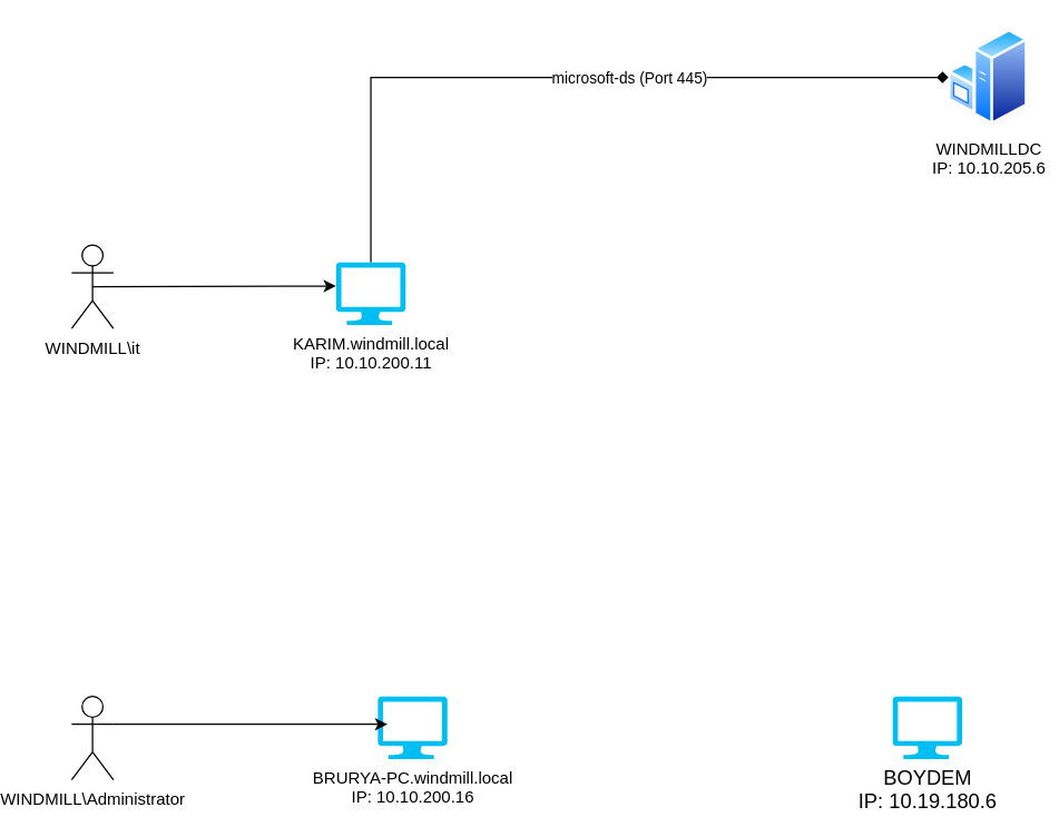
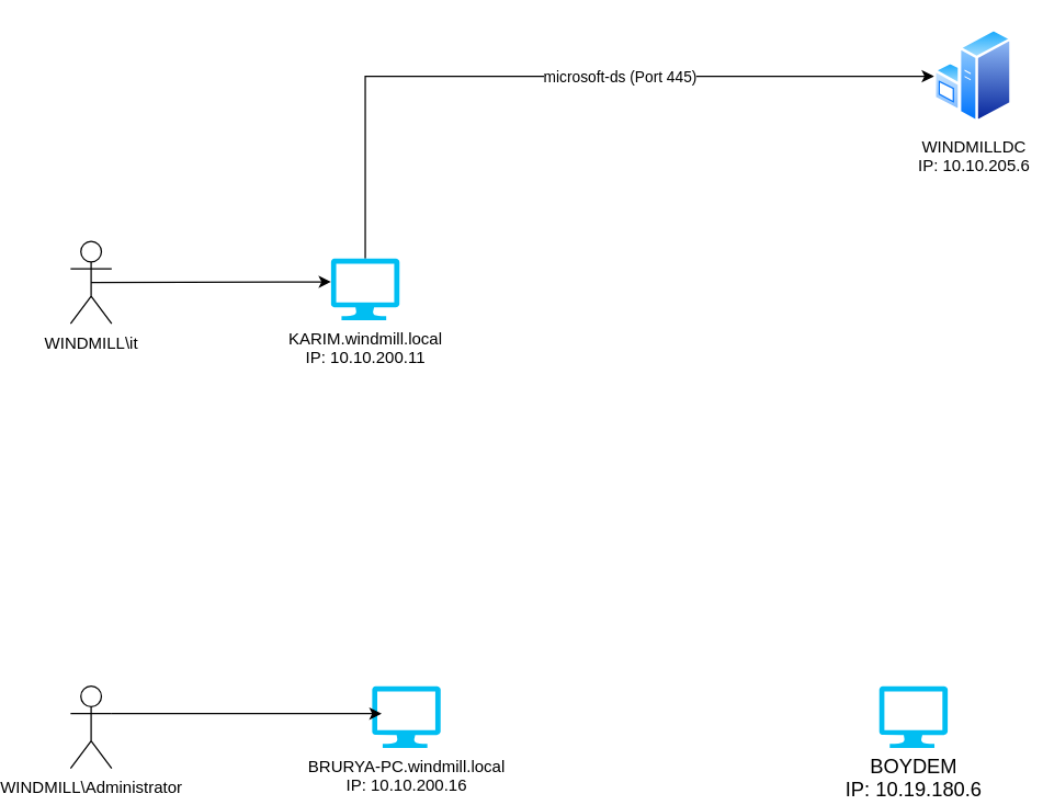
  <mxCell id="0" />
  <mxCell id="1" parent="0" />
  <mxCell id="2" value="WINDMILLDC&lt;div&gt;IP: 10.10.205.6&lt;/div&gt;" style="image;aspect=fixed;perimeter=ellipsePerimeter;html=1;align=center;shadow=0;dashed=0;spacingTop=3;image=img/lib/active_directory/windows_server.svg;" parent="1" vertex="1"><mxGeometry x="650" y="20" width="57.4" height="70" as="geometry" /></mxCell>
- <mxCell id="3" style="edgeStyle=orthogonalEdgeStyle;rounded=0;orthogonalLoop=1;jettySize=auto;html=1;exitX=0.5;exitY=0;exitDx=0;exitDy=0;exitPerimeter=0;entryX=0;entryY=0.5;entryDx=0;entryDy=0;endArrow=diamond;" parent="1" source="5" target="2" edge="1"><mxGeometry relative="1" as="geometry" /></mxCell>
+ <mxCell id="3" style="edgeStyle=orthogonalEdgeStyle;rounded=0;orthogonalLoop=1;jettySize=auto;html=1;exitX=0.5;exitY=0;exitDx=0;exitDy=0;exitPerimeter=0;entryX=0;entryY=0.5;entryDx=0;entryDy=0;" parent="1" source="5" target="2" edge="1"><mxGeometry relative="1" as="geometry" /></mxCell>
  <mxCell id="4" value="microsoft-ds (Port 445)" style="edgeLabel;html=1;align=center;verticalAlign=middle;resizable=0;points=[];" parent="3" vertex="1" connectable="0"><mxGeometry x="0.248" y="2" relative="1" as="geometry"><mxPoint x="-24" y="2" as="offset" /></mxGeometry></mxCell>
  <mxCell id="5" value="KARIM.windmill.local&lt;div&gt;IP: 10.10.200.11&lt;/div&gt;" style="verticalLabelPosition=bottom;html=1;verticalAlign=top;align=center;strokeColor=none;fillColor=#00BEF2;shape=mxgraph.azure.computer;pointerEvents=1;" parent="1" vertex="1"><mxGeometry x="210" y="188" width="50" height="45" as="geometry" /></mxCell>
  <mxCell id="6" value="WINDMILL\it" style="shape=umlActor;verticalLabelPosition=bottom;verticalAlign=top;html=1;outlineConnect=0;" parent="1" vertex="1"><mxGeometry x="20" y="175.5" width="30" height="60" as="geometry" /></mxCell>
  <mxCell id="7" value="" style="endArrow=classic;html=1;rounded=0;exitX=0.5;exitY=0.5;exitDx=0;exitDy=0;exitPerimeter=0;entryX=0;entryY=0.378;entryDx=0;entryDy=0;entryPerimeter=0;" parent="1" source="6" target="5" edge="1"><mxGeometry width="50" height="50" relative="1" as="geometry"><mxPoint x="130" y="190" as="sourcePoint" /><mxPoint x="180" y="140" as="targetPoint" /></mxGeometry></mxCell>
  <mxCell id="8" value="BRURYA-PC.windmill.local&lt;br&gt;&lt;div&gt;IP: 10.10.200.16&lt;/div&gt;" style="verticalLabelPosition=bottom;html=1;verticalAlign=top;align=center;strokeColor=none;fillColor=#00BEF2;shape=mxgraph.azure.computer;pointerEvents=1;" parent="1" vertex="1"><mxGeometry x="240" y="500" width="50" height="45" as="geometry" /></mxCell>
  <mxCell id="9" value="&lt;span style=&quot;font-size: 11pt; line-height: 107%; font-family: Calibri, sans-serif;&quot;&gt;BOYDEM&lt;/span&gt;&lt;div&gt;&lt;span style=&quot;font-size: 11pt; line-height: 107%; font-family: Calibri, sans-serif;&quot;&gt;IP:&amp;nbsp;&lt;/span&gt;&lt;span style=&quot;font-family: Calibri, sans-serif; font-size: 11pt; background-color: initial;&quot;&gt;10.19.180.6&lt;/span&gt;&lt;/div&gt;" style="verticalLabelPosition=bottom;html=1;verticalAlign=top;align=center;strokeColor=none;fillColor=#00BEF2;shape=mxgraph.azure.computer;pointerEvents=1;" vertex="1" parent="1"><mxGeometry x="610" y="500" width="50" height="45" as="geometry" /></mxCell>
  <mxCell id="10" value="WINDMILL\Administrator" style="shape=umlActor;verticalLabelPosition=bottom;verticalAlign=top;html=1;outlineConnect=0;" vertex="1" parent="1"><mxGeometry x="20" y="500" width="30" height="60" as="geometry" /></mxCell>
  <mxCell id="11" style="edgeStyle=orthogonalEdgeStyle;rounded=0;orthogonalLoop=1;jettySize=auto;html=1;exitX=1;exitY=0.333;exitDx=0;exitDy=0;exitPerimeter=0;entryX=0.14;entryY=0.444;entryDx=0;entryDy=0;entryPerimeter=0;" edge="1" parent="1" source="10" target="8"><mxGeometry relative="1" as="geometry"><mxPoint x="240" y="520" as="targetPoint" /></mxGeometry></mxCell>
